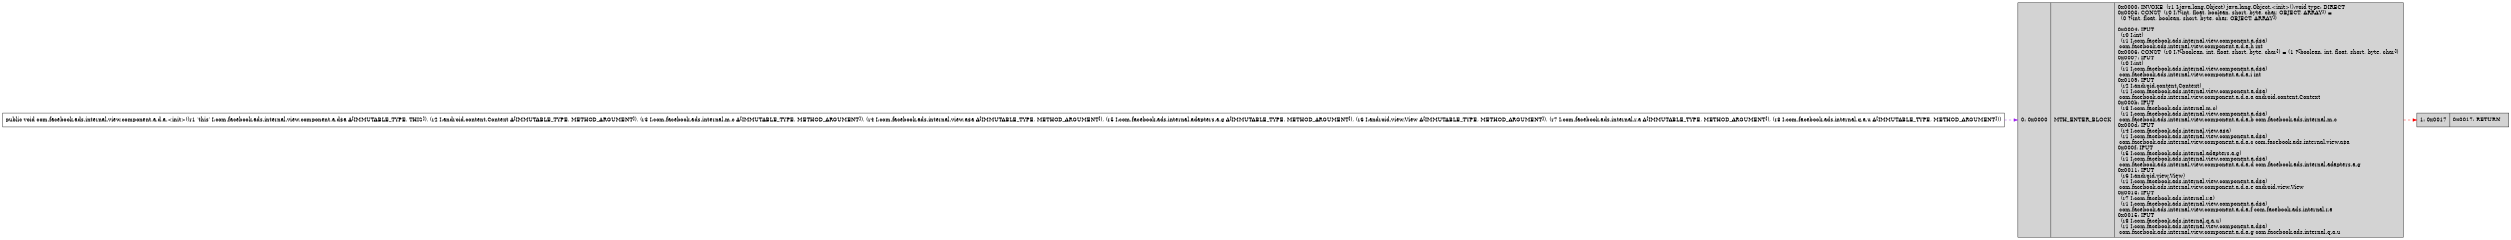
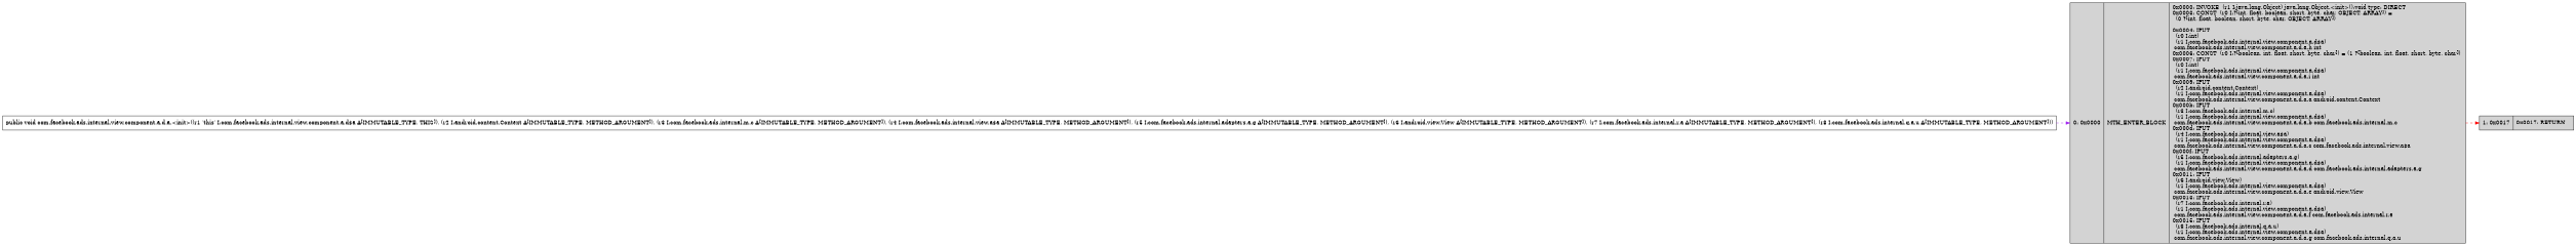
  digraph {
    rankdir=LR
    node [shape=record style=filled fillcolor=lightgrey]
    edge [style=dashed]
-   n1 [label="{0\:\ 0x0000|MTH_ENTER_BLOCK\l|0x0000: INVOKE  (r1 I:java.lang.Object) java.lang.Object.\<init\>():void type: DIRECT \l0x0003: CONST  (r0 I:?[int, float, boolean, short, byte, char, OBJECT, ARRAY]) = \l  (0 ?[int, float, boolean, short, byte, char, OBJECT, ARRAY])\l \l0x0004: IPUT  \l  (r0 I:int)\l  (r1 I:com.facebook.ads.internal.view.component.a.d$a)\l com.facebook.ads.internal.view.component.a.d.a.h int \l0x0006: CONST  (r0 I:?[boolean, int, float, short, byte, char]) = (1 ?[boolean, int, float, short, byte, char]) \l0x0007: IPUT  \l  (r0 I:int)\l  (r1 I:com.facebook.ads.internal.view.component.a.d$a)\l com.facebook.ads.internal.view.component.a.d.a.i int \l0x0109: IPUT  \l  (r2 I:android.content.Context)\l  (r1 I:com.facebook.ads.internal.view.component.a.d$a)\l com.facebook.ads.internal.view.component.a.d.a.a android.content.Context \l0x000b: IPUT  \l  (r3 I:com.facebook.ads.internal.m.c)\l  (r1 I:com.facebook.ads.internal.view.component.a.d$a)\l com.facebook.ads.internal.view.component.a.d.a.b com.facebook.ads.internal.m.c \l0x000d: IPUT  \l  (r4 I:com.facebook.ads.internal.view.a$a)\l  (r1 I:com.facebook.ads.internal.view.component.a.d$a)\l com.facebook.ads.internal.view.component.a.d.a.c com.facebook.ads.internal.view.a$a \l0x000f: IPUT  \l  (r5 I:com.facebook.ads.internal.adapters.a.g)\l  (r1 I:com.facebook.ads.internal.view.component.a.d$a)\l com.facebook.ads.internal.view.component.a.d.a.d com.facebook.ads.internal.adapters.a.g \l0x0011: IPUT  \l  (r6 I:android.view.View)\l  (r1 I:com.facebook.ads.internal.view.component.a.d$a)\l com.facebook.ads.internal.view.component.a.d.a.e android.view.View \l0x0013: IPUT  \l  (r7 I:com.facebook.ads.internal.r.a)\l  (r1 I:com.facebook.ads.internal.view.component.a.d$a)\l com.facebook.ads.internal.view.component.a.d.a.f com.facebook.ads.internal.r.a \l0x0015: IPUT  \l  (r8 I:com.facebook.ads.internal.q.a.u)\l  (r1 I:com.facebook.ads.internal.view.component.a.d$a)\l com.facebook.ads.internal.view.component.a.d.a.g com.facebook.ads.internal.q.a.u \l}"]
+   n1 [label="{0\:\ 0x0000|MTH_ENTER_BLOCK\l|0x0000: INVOKE  (r1 I:java.lang.Object) java.lang.Object.\<init\>():void type: DIRECT \l0x0003: CONST  (r0 I:?[int, float, boolean, short, byte, char, OBJECT, ARRAY]) = \l  (0 ?[int, float, boolean, short, byte, char, OBJECT, ARRAY])\l \l0x0004: IPUT  \l  (r0 I:int)\l  (r1 I:com.facebook.ads.internal.view.component.a.d$a)\l com.facebook.ads.internal.view.component.a.d.a.h int \l0x0006: CONST  (r0 I:?[boolean, int, float, short, byte, char]) = (1 ?[boolean, int, float, short, byte, char]) \l0x0007: IPUT  \l  (r0 I:int)\l  (r1 I:com.facebook.ads.internal.view.component.a.d$a)\l com.facebook.ads.internal.view.component.a.d.a.i int \l0x0009: IPUT  \l  (r2 I:android.content.Context)\l  (r1 I:com.facebook.ads.internal.view.component.a.d$a)\l com.facebook.ads.internal.view.component.a.d.a.a android.content.Context \l0x000b: IPUT  \l  (r3 I:com.facebook.ads.internal.m.c)\l  (r1 I:com.facebook.ads.internal.view.component.a.d$a)\l com.facebook.ads.internal.view.component.a.d.a.b com.facebook.ads.internal.m.c \l0x000d: IPUT  \l  (r4 I:com.facebook.ads.internal.view.a$a)\l  (r1 I:com.facebook.ads.internal.view.component.a.d$a)\l com.facebook.ads.internal.view.component.a.d.a.c com.facebook.ads.internal.view.a$a \l0x000f: IPUT  \l  (r5 I:com.facebook.ads.internal.adapters.a.g)\l  (r1 I:com.facebook.ads.internal.view.component.a.d$a)\l com.facebook.ads.internal.view.component.a.d.a.d com.facebook.ads.internal.adapters.a.g \l0x0011: IPUT  \l  (r6 I:android.view.View)\l  (r1 I:com.facebook.ads.internal.view.component.a.d$a)\l com.facebook.ads.internal.view.component.a.d.a.e android.view.View \l0x0013: IPUT  \l  (r7 I:com.facebook.ads.internal.r.a)\l  (r1 I:com.facebook.ads.internal.view.component.a.d$a)\l com.facebook.ads.internal.view.component.a.d.a.f com.facebook.ads.internal.r.a \l0x0015: IPUT  \l  (r8 I:com.facebook.ads.internal.q.a.u)\l  (r1 I:com.facebook.ads.internal.view.component.a.d$a)\l com.facebook.ads.internal.view.component.a.d.a.g com.facebook.ads.internal.q.a.u \l}"]
    n2 [label="{1\:\ 0x0017|0x0017: RETURN   \l}"]
    n3 [label="{public void com.facebook.ads.internal.view.component.a.d.a.\<init\>((r1 'this' I:com.facebook.ads.internal.view.component.a.d$a A[IMMUTABLE_TYPE, THIS]), (r2 I:android.content.Context A[IMMUTABLE_TYPE, METHOD_ARGUMENT]), (r3 I:com.facebook.ads.internal.m.c A[IMMUTABLE_TYPE, METHOD_ARGUMENT]), (r4 I:com.facebook.ads.internal.view.a$a A[IMMUTABLE_TYPE, METHOD_ARGUMENT]), (r5 I:com.facebook.ads.internal.adapters.a.g A[IMMUTABLE_TYPE, METHOD_ARGUMENT]), (r6 I:android.view.View A[IMMUTABLE_TYPE, METHOD_ARGUMENT]), (r7 I:com.facebook.ads.internal.r.a A[IMMUTABLE_TYPE, METHOD_ARGUMENT]), (r8 I:com.facebook.ads.internal.q.a.u A[IMMUTABLE_TYPE, METHOD_ARGUMENT])) }" fillcolor=white]
    n1 -> n2 [color=red]
    n3 -> n1 [color=purple]
  }
